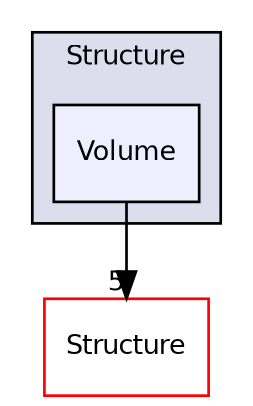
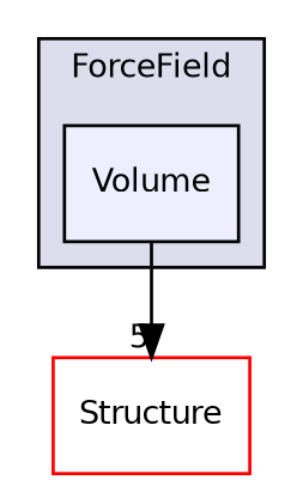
  digraph {
    compound=true
    fontname="DejaVu Sans"
    node [fontname="DejaVu Sans" fontsize=10 shape=box style=filled]
    n1 [fillcolor="#eeeeff" label=Volume pencolor=black]
    n2 [color=red fillcolor=white label=Structure]
    subgraph cluster_1 {
      bgcolor="#ddddee"
      fontsize=10
-     label=Structure
+     label=ForceField
      pencolor=black
      n1
    }
    n1 -> n2 [headlabel=5 labeldistance=1.5 labelfontname=Helvetica labelfontsize=10 fontname="DejaVu Sans"]
  }
